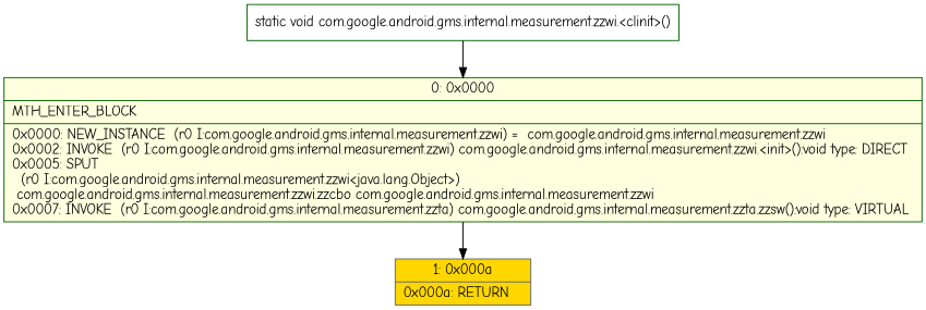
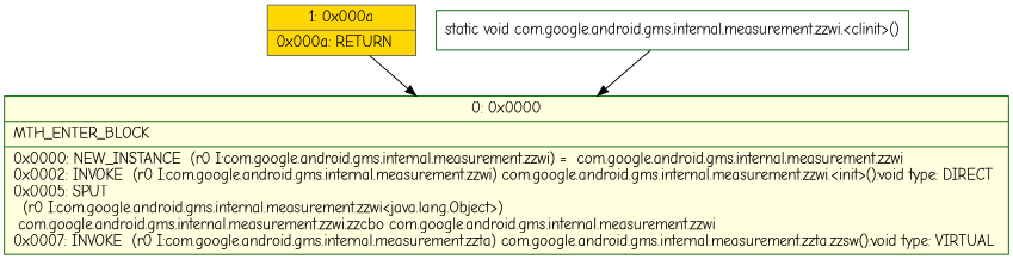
  digraph {
    fontname="Comic Neue"
    node [shape=record style=filled color=darkgreen fontname="Comic Neue"]
    edge [fontname="Comic Neue"]
    n1 [label="{0\:\ 0x0000|MTH_ENTER_BLOCK\l|0x0000: NEW_INSTANCE  (r0 I:com.google.android.gms.internal.measurement.zzwi) =  com.google.android.gms.internal.measurement.zzwi \l0x0002: INVOKE  (r0 I:com.google.android.gms.internal.measurement.zzwi) com.google.android.gms.internal.measurement.zzwi.\<init\>():void type: DIRECT \l0x0005: SPUT  \l  (r0 I:com.google.android.gms.internal.measurement.zzwi\<java.lang.Object\>)\l com.google.android.gms.internal.measurement.zzwi.zzcbo com.google.android.gms.internal.measurement.zzwi \l0x0007: INVOKE  (r0 I:com.google.android.gms.internal.measurement.zzta) com.google.android.gms.internal.measurement.zzta.zzsw():void type: VIRTUAL \l}" fillcolor=lightyellow]
    n2 [label="{1\:\ 0x000a|0x000a: RETURN   \l}" fillcolor=gold color=gray40]
    n3 [label="{static void com.google.android.gms.internal.measurement.zzwi.\<clinit\>() }" fillcolor=white]
-   n1 -> n2
+   n2 -> n1
    n3 -> n1
  }
